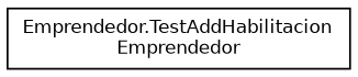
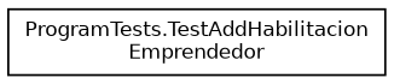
  digraph {
    rankdir=TB
-   n1 [color=black fillcolor=white fontname=Helvetica fontsize=10 height=0.2 label="Emprendedor.TestAddHabilitacion\lEmprendedor" shape=record style=filled width=0.4]
+   n1 [color=black fillcolor=white fontname=Helvetica fontsize=10 height=0.2 label="ProgramTests.TestAddHabilitacion\lEmprendedor" shape=record style=filled width=0.4]
  }
